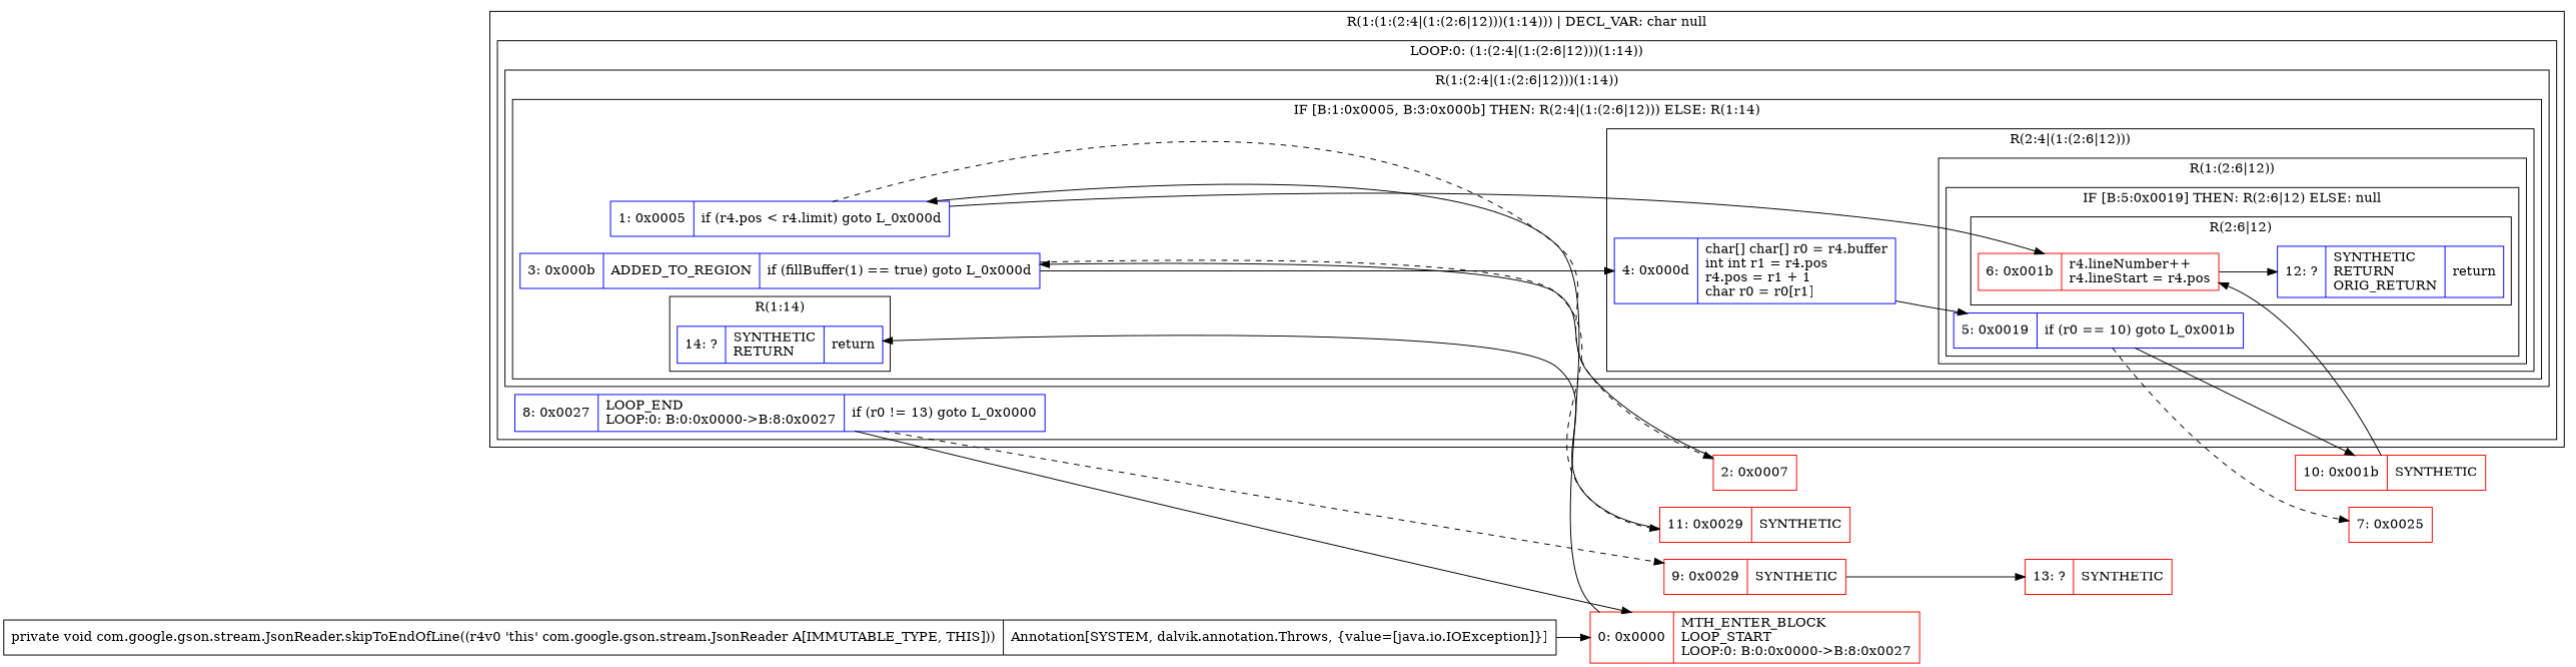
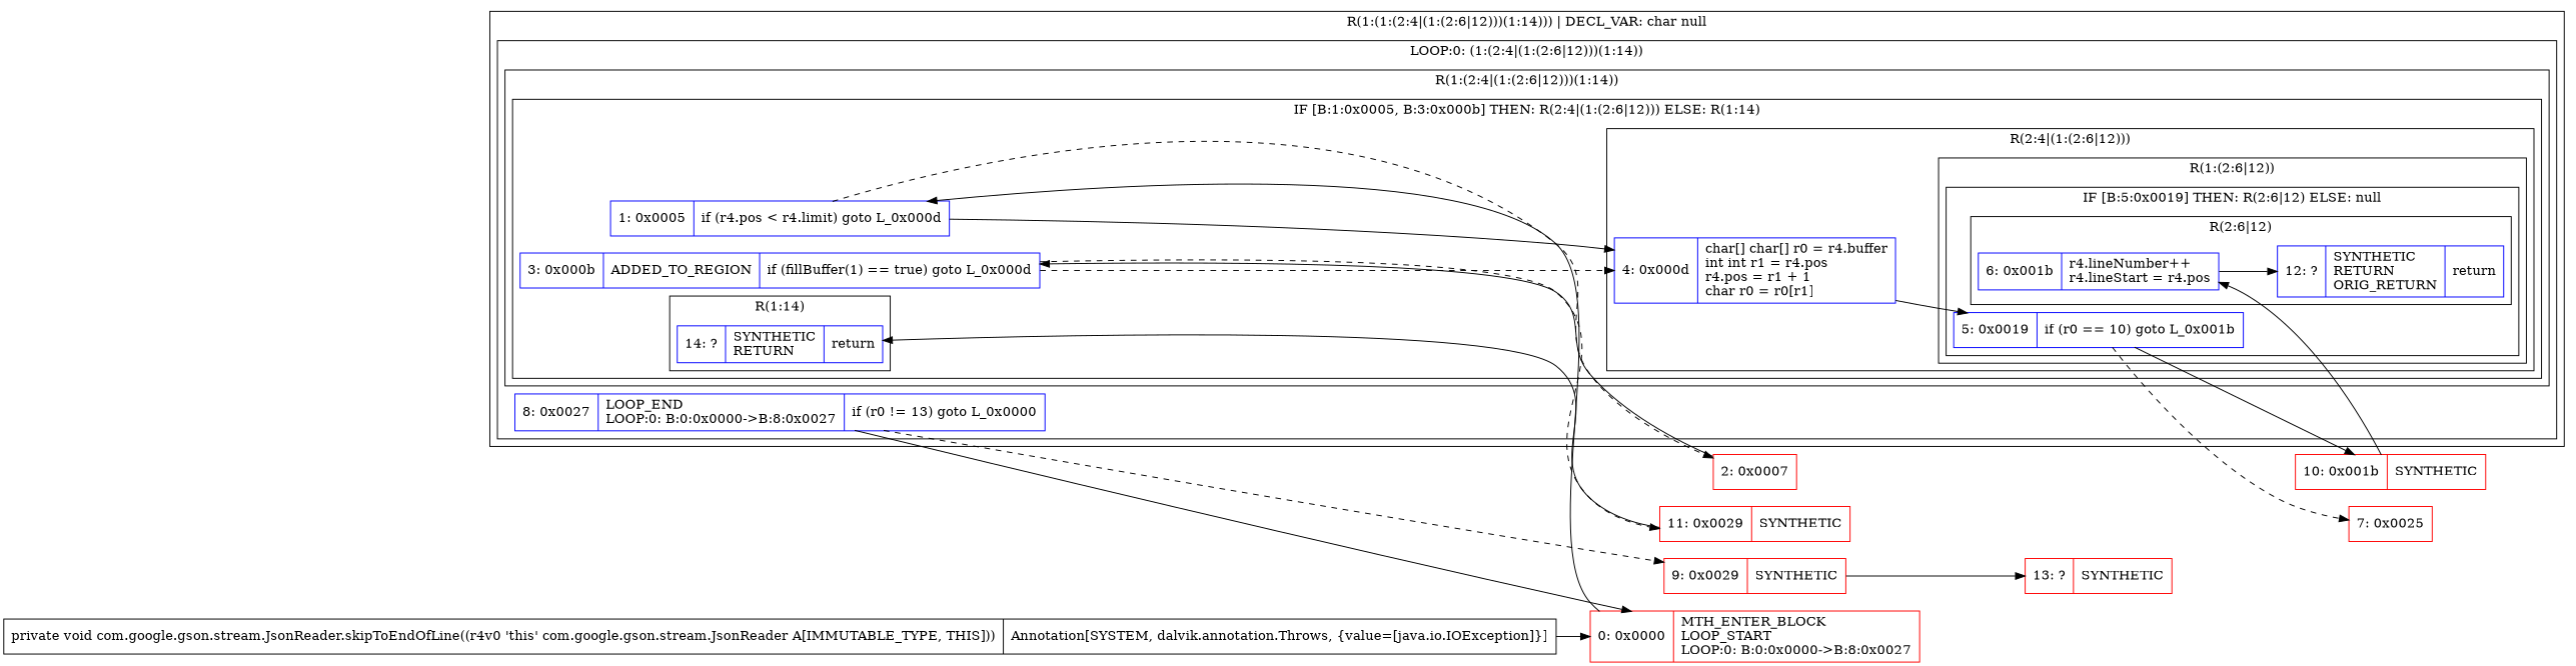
  digraph {
    rankdir=LR
    node [color=blue shape=record]
-   n1 [color=red label="{6\:\ 0x001b|r4.lineNumber++\lr4.lineStart = r4.pos\l}"]
+   n1 [label="{6\:\ 0x001b|r4.lineNumber++\lr4.lineStart = r4.pos\l}"]
    n2 [label="{12\:\ ?|SYNTHETIC\lRETURN\lORIG_RETURN\l|return\l}"]
    n3 [label="{5\:\ 0x0019|if (r0 == 10) goto L_0x001b\l}"]
    n4 [label="{4\:\ 0x000d|char[] char[] r0 = r4.buffer\lint int r1 = r4.pos\lr4.pos = r1 + 1\lchar r0 = r0[r1]\l}"]
    n5 [label="{14\:\ ?|SYNTHETIC\lRETURN\l|return\l}"]
    n6 [label="{1\:\ 0x0005|if (r4.pos \< r4.limit) goto L_0x000d\l}"]
    n7 [label="{3\:\ 0x000b|ADDED_TO_REGION\l|if (fillBuffer(1) == true) goto L_0x000d\l}"]
    n8 [label="{8\:\ 0x0027|LOOP_END\lLOOP:0: B:0:0x0000\-\>B:8:0x0027\l|if (r0 != 13) goto L_0x0000\l}"]
    n9 [color=red label="{7\:\ 0x0025}"]
    n10 [color=red label="{10\:\ 0x001b|SYNTHETIC\l}"]
    n11 [color=red label="{2\:\ 0x0007}"]
    n12 [color=red label="{11\:\ 0x0029|SYNTHETIC\l}"]
    n13 [color=red label="{0\:\ 0x0000|MTH_ENTER_BLOCK\lLOOP_START\lLOOP:0: B:0:0x0000\-\>B:8:0x0027\l}"]
    n14 [color=red label="{9\:\ 0x0029|SYNTHETIC\l}"]
    n15 [color=red label="{13\:\ ?|SYNTHETIC\l}"]
    n16 [label="{private void com.google.gson.stream.JsonReader.skipToEndOfLine((r4v0 'this' com.google.gson.stream.JsonReader A[IMMUTABLE_TYPE, THIS]))  | Annotation[SYSTEM, dalvik.annotation.Throws, \{value=[java.io.IOException]\}]\l}" color=""]
    subgraph cluster_1 {
      label="R(1:(1:(2:4|(1:(2:6|12)))(1:14))) | DECL_VAR: char null\l"
      subgraph cluster_2 {
        label="LOOP:0: (1:(2:4|(1:(2:6|12)))(1:14))"
        n8
        subgraph cluster_3 {
          label="R(1:(2:4|(1:(2:6|12)))(1:14))"
          subgraph cluster_4 {
            label="IF [B:1:0x0005, B:3:0x000b] THEN: R(2:4|(1:(2:6|12))) ELSE: R(1:14)"
            n6
            n7
            subgraph cluster_5 {
              label="R(2:4|(1:(2:6|12)))"
              n4
              subgraph cluster_6 {
                label="R(1:(2:6|12))"
                subgraph cluster_7 {
                  label="IF [B:5:0x0019] THEN: R(2:6|12) ELSE: null"
                  n3
                  subgraph cluster_8 {
                    label="R(2:6|12)"
                    n1
                    n2
                  }
                }
              }
            }
            subgraph cluster_9 {
              label="R(1:14)"
              n5
            }
          }
        }
      }
    }
    n1 -> n2
    n3 -> n9 [style=dashed]
    n3 -> n10
    n4 -> n3
-   n6 -> n1
+   n6 -> n4
    n6 -> n11 [style=dashed]
-   n7 -> n4
+   n7 -> n4 [style=dashed]
    n7 -> n12 [style=dashed]
    n8 -> n13
    n8 -> n14 [style=dashed]
    n10 -> n1
    n11 -> n7
    n12 -> n5
    n13 -> n6
    n14 -> n15
    n16 -> n13
  }
